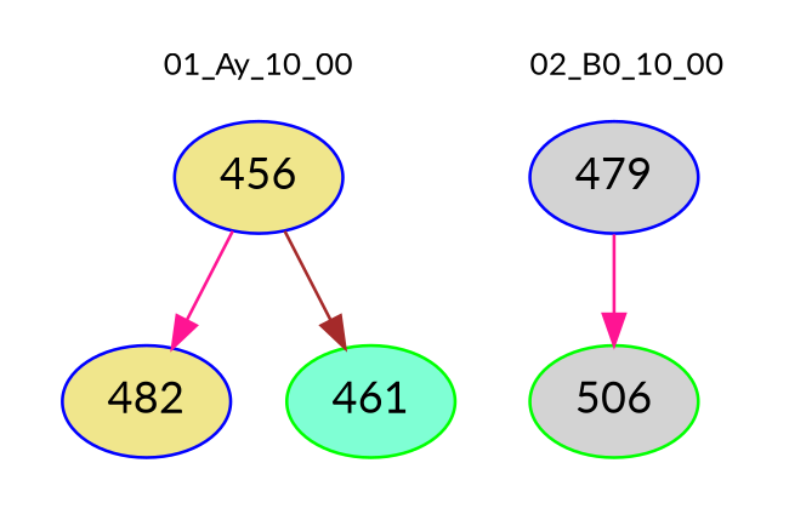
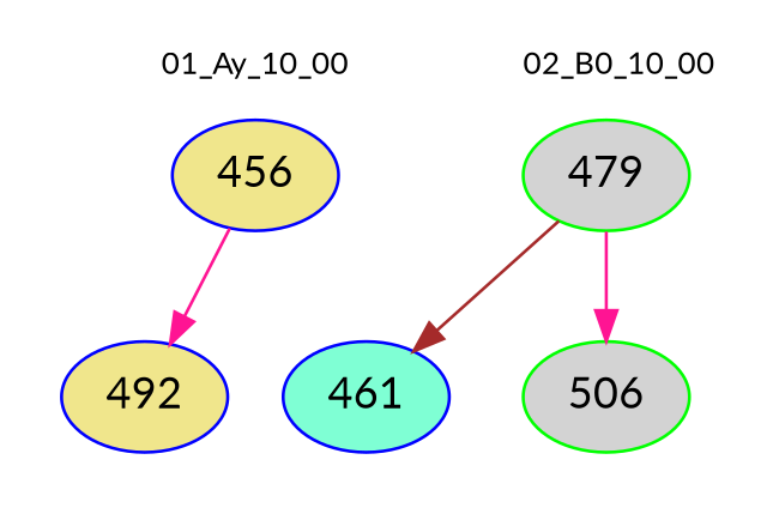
  digraph {
    fontname=Lato
    node [color=blue fillcolor=khaki fontname=Lato style=filled]
    edge [color=deeppink fontname=Lato]
    n1 [label=456]
-   n2 [label=482]
-   n3 [color=green fillcolor=aquamarine label=461]
-   n4 [fillcolor=lightgrey label=479]
+   n2 [label=492]
+   n3 [fillcolor=aquamarine label=461]
+   n4 [color=green fillcolor=lightgrey label=479]
    n5 [color=green fillcolor=lightgrey label=506]
    subgraph cluster_1 {
      color=white
      fontsize=10
      label="01_Ay_10_00"
      n1
      n2
      n3
    }
    subgraph cluster_2 {
      color=white
      fontsize=10
      label="02_B0_10_00"
      n4
      n5
    }
    n1 -> n2
-   n1 -> n3 [color=brown]
+   n4 -> n3 [color=brown]
    n4 -> n5
  }
